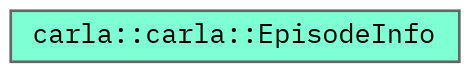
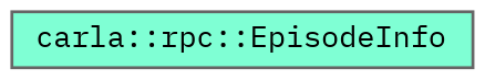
  digraph {
    rankdir=LR
    fontname="IBM Plex Mono"
-   n1 [color=grey40 fillcolor=aquamarine fontname="IBM Plex Mono" fontsize=10 height=0.2 label="carla::carla::EpisodeInfo" shape=box style=filled width=0.4]
+   n1 [color=grey40 fillcolor=aquamarine fontname="IBM Plex Mono" fontsize=10 height=0.2 label="carla::rpc::EpisodeInfo" shape=box style=filled width=0.4]
  }
